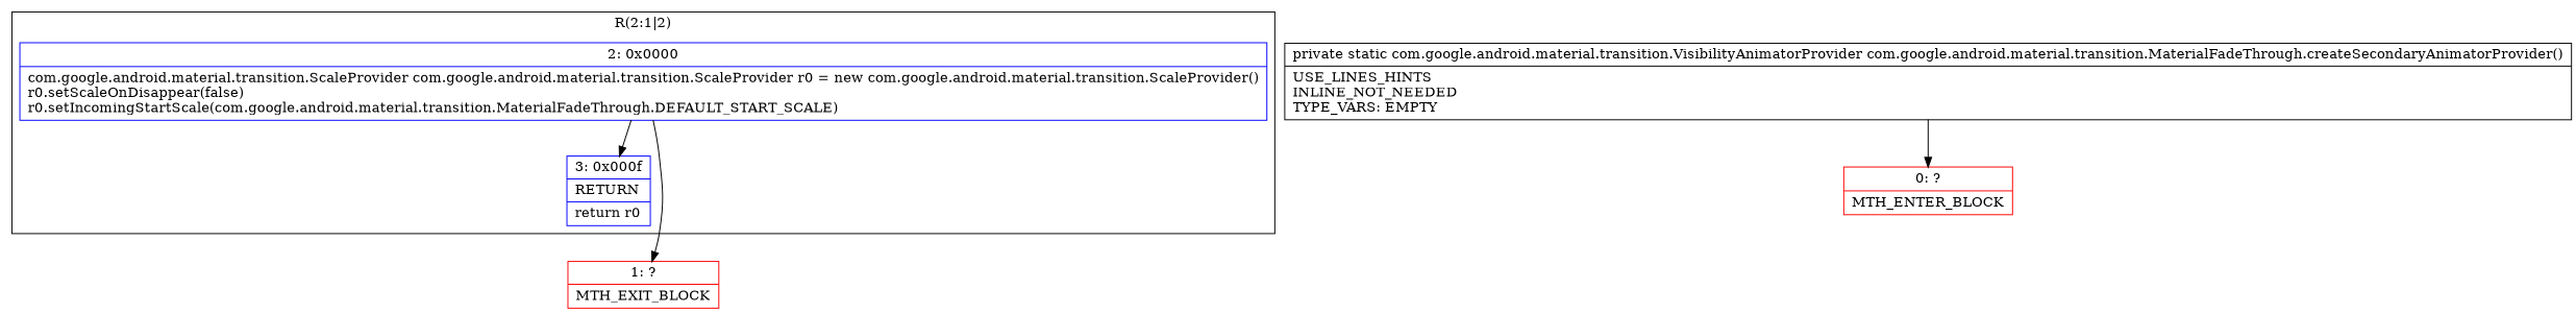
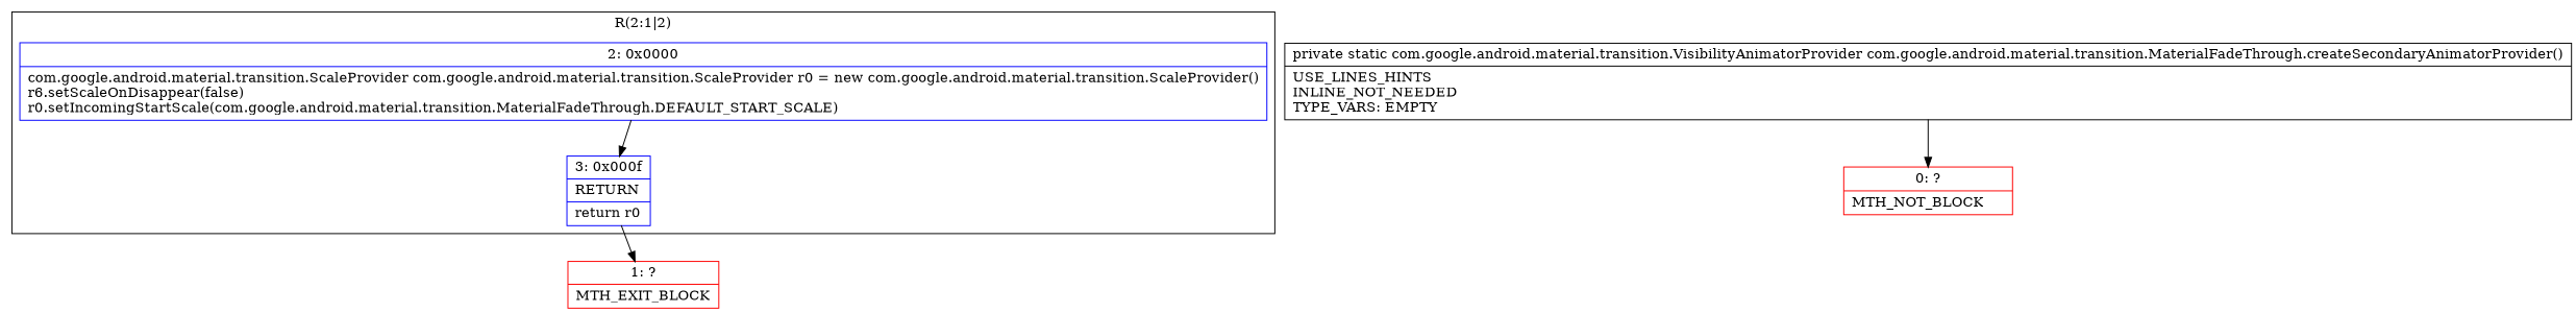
  digraph {
    node [color=blue shape=record]
-   n1 [label="{2\:\ 0x0000|com.google.android.material.transition.ScaleProvider com.google.android.material.transition.ScaleProvider r0 = new com.google.android.material.transition.ScaleProvider()\lr0.setScaleOnDisappear(false)\lr0.setIncomingStartScale(com.google.android.material.transition.MaterialFadeThrough.DEFAULT_START_SCALE)\l}"]
+   n1 [label="{2\:\ 0x0000|com.google.android.material.transition.ScaleProvider com.google.android.material.transition.ScaleProvider r0 = new com.google.android.material.transition.ScaleProvider()\lr6.setScaleOnDisappear(false)\lr0.setIncomingStartScale(com.google.android.material.transition.MaterialFadeThrough.DEFAULT_START_SCALE)\l}"]
    n2 [label="{3\:\ 0x000f|RETURN\l|return r0\l}"]
    n3 [color=red label="{1\:\ ?|MTH_EXIT_BLOCK\l}"]
-   n4 [color=red label="{0\:\ ?|MTH_ENTER_BLOCK\l}"]
+   n4 [color=red label="{0\:\ ?|MTH_NOT_BLOCK\l}"]
    n5 [label="{private static com.google.android.material.transition.VisibilityAnimatorProvider com.google.android.material.transition.MaterialFadeThrough.createSecondaryAnimatorProvider()  | USE_LINES_HINTS\lINLINE_NOT_NEEDED\lTYPE_VARS: EMPTY\l}" color=""]
    subgraph cluster_1 {
      label="R(2:1|2)"
      n1
      n2
    }
    n1 -> n2
-   n1 -> n3
+   n2 -> n3
    n5 -> n4
  }
